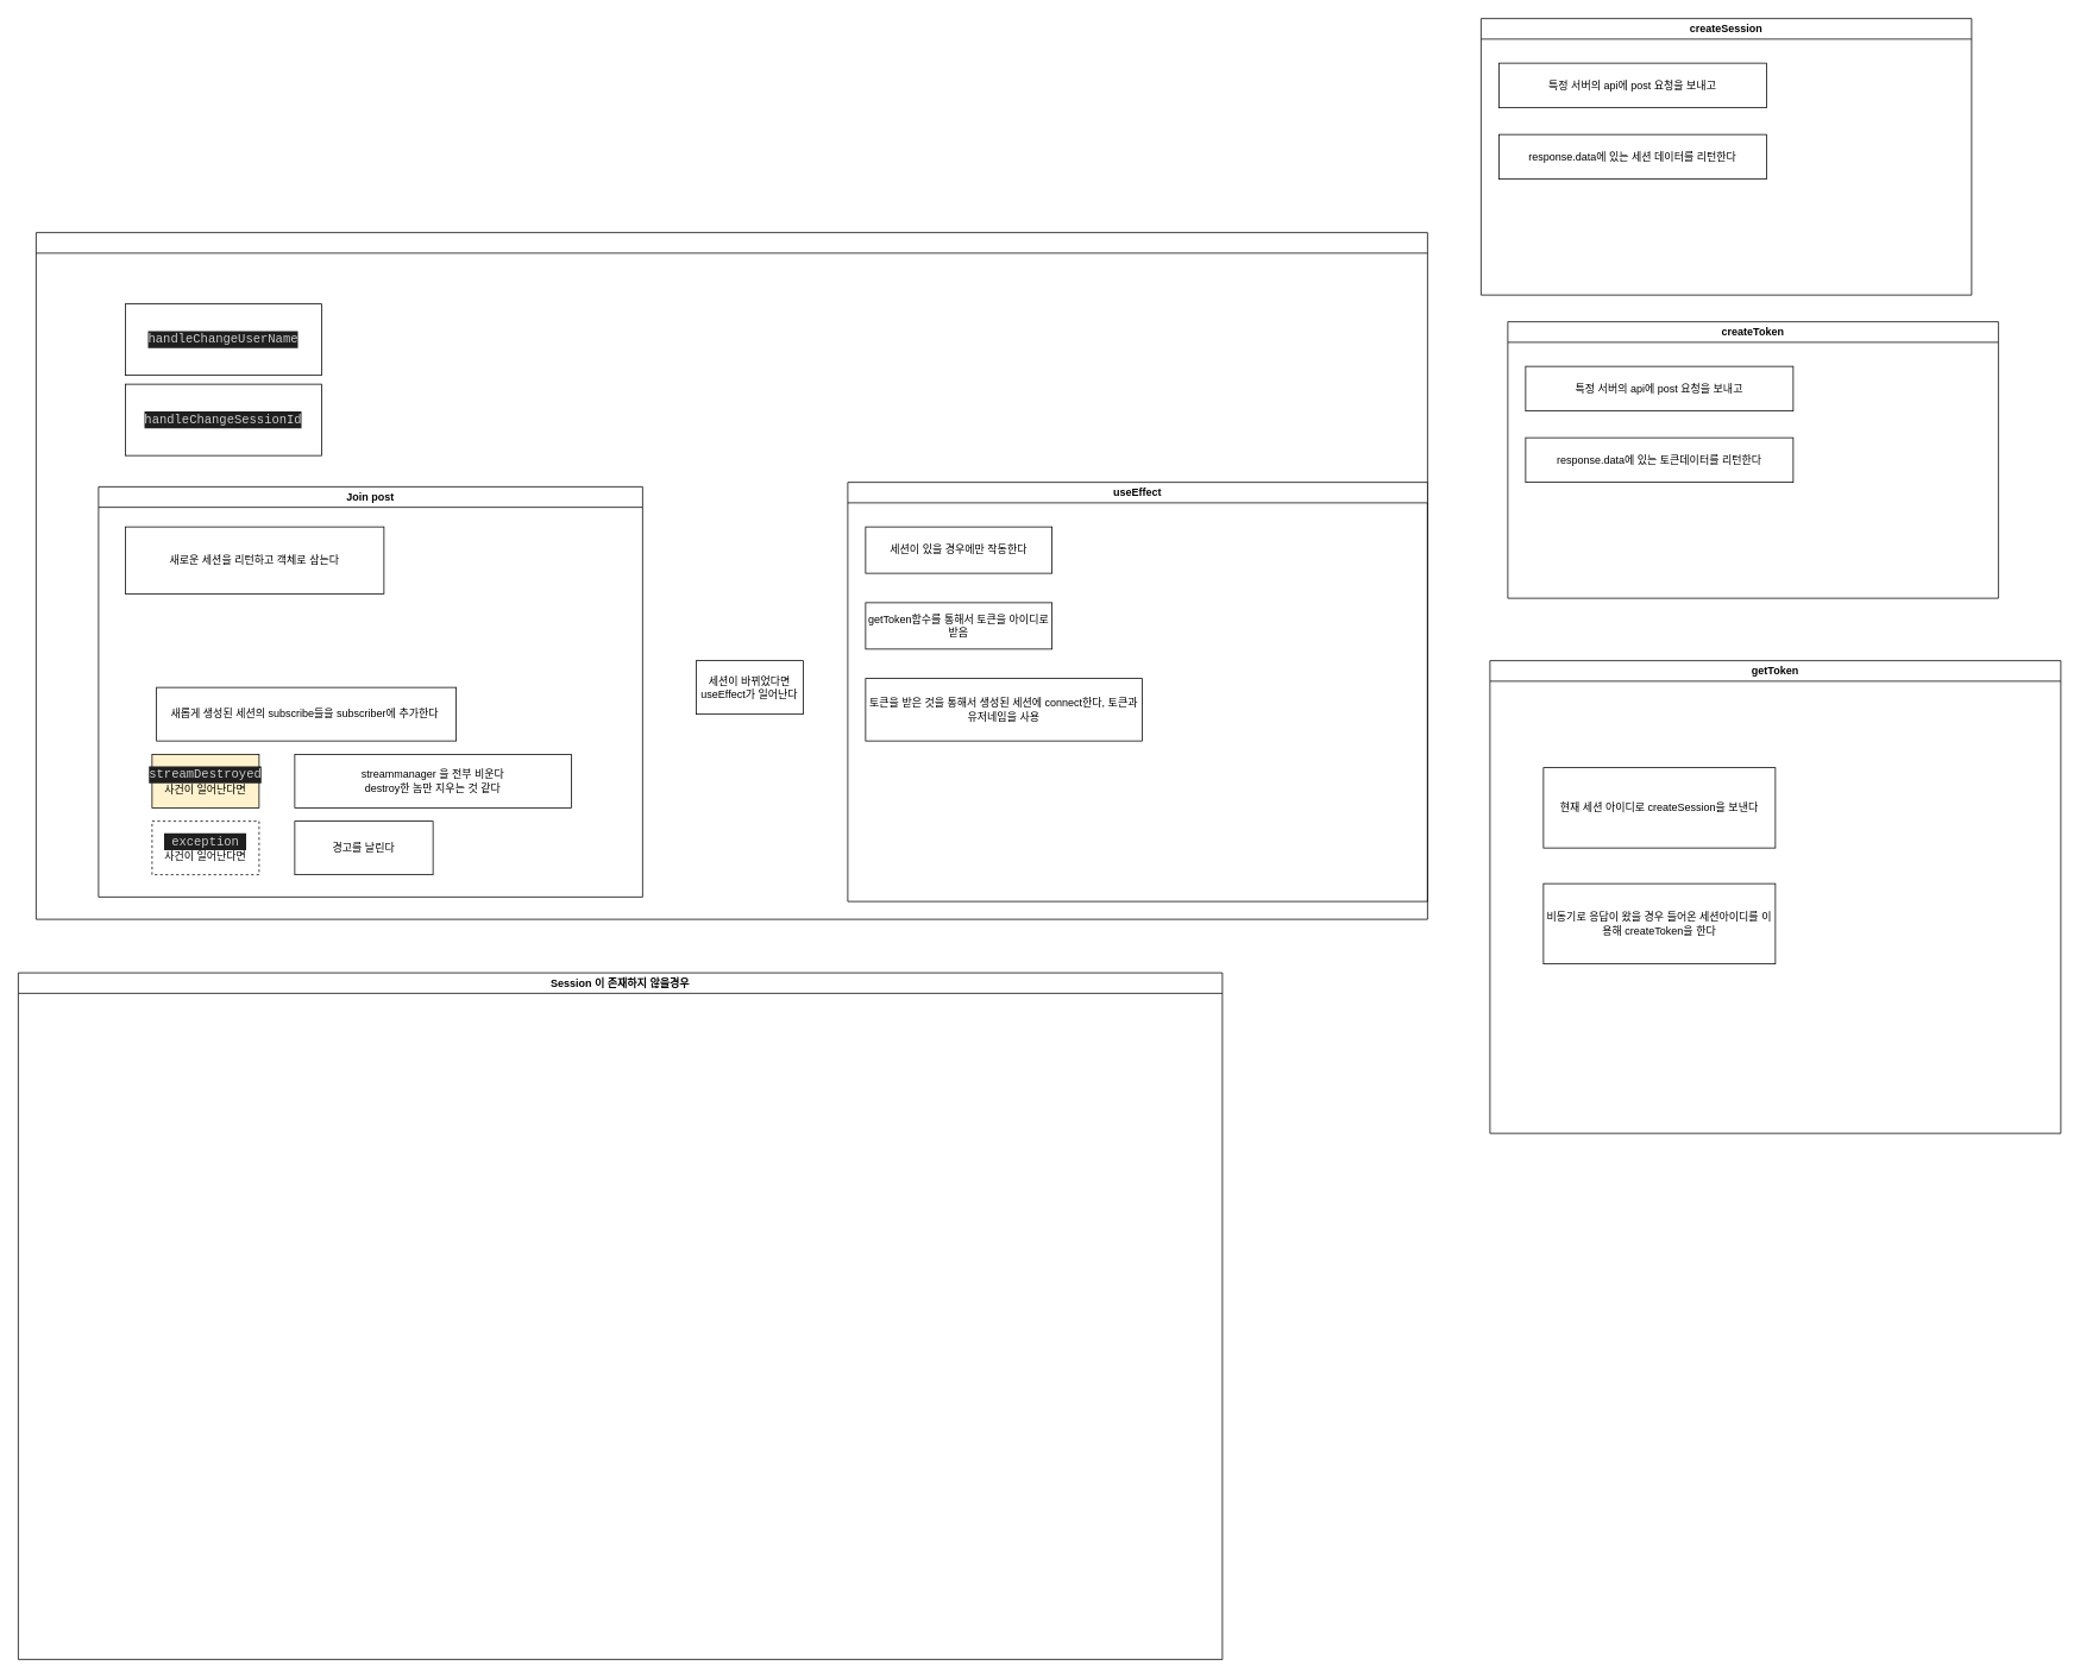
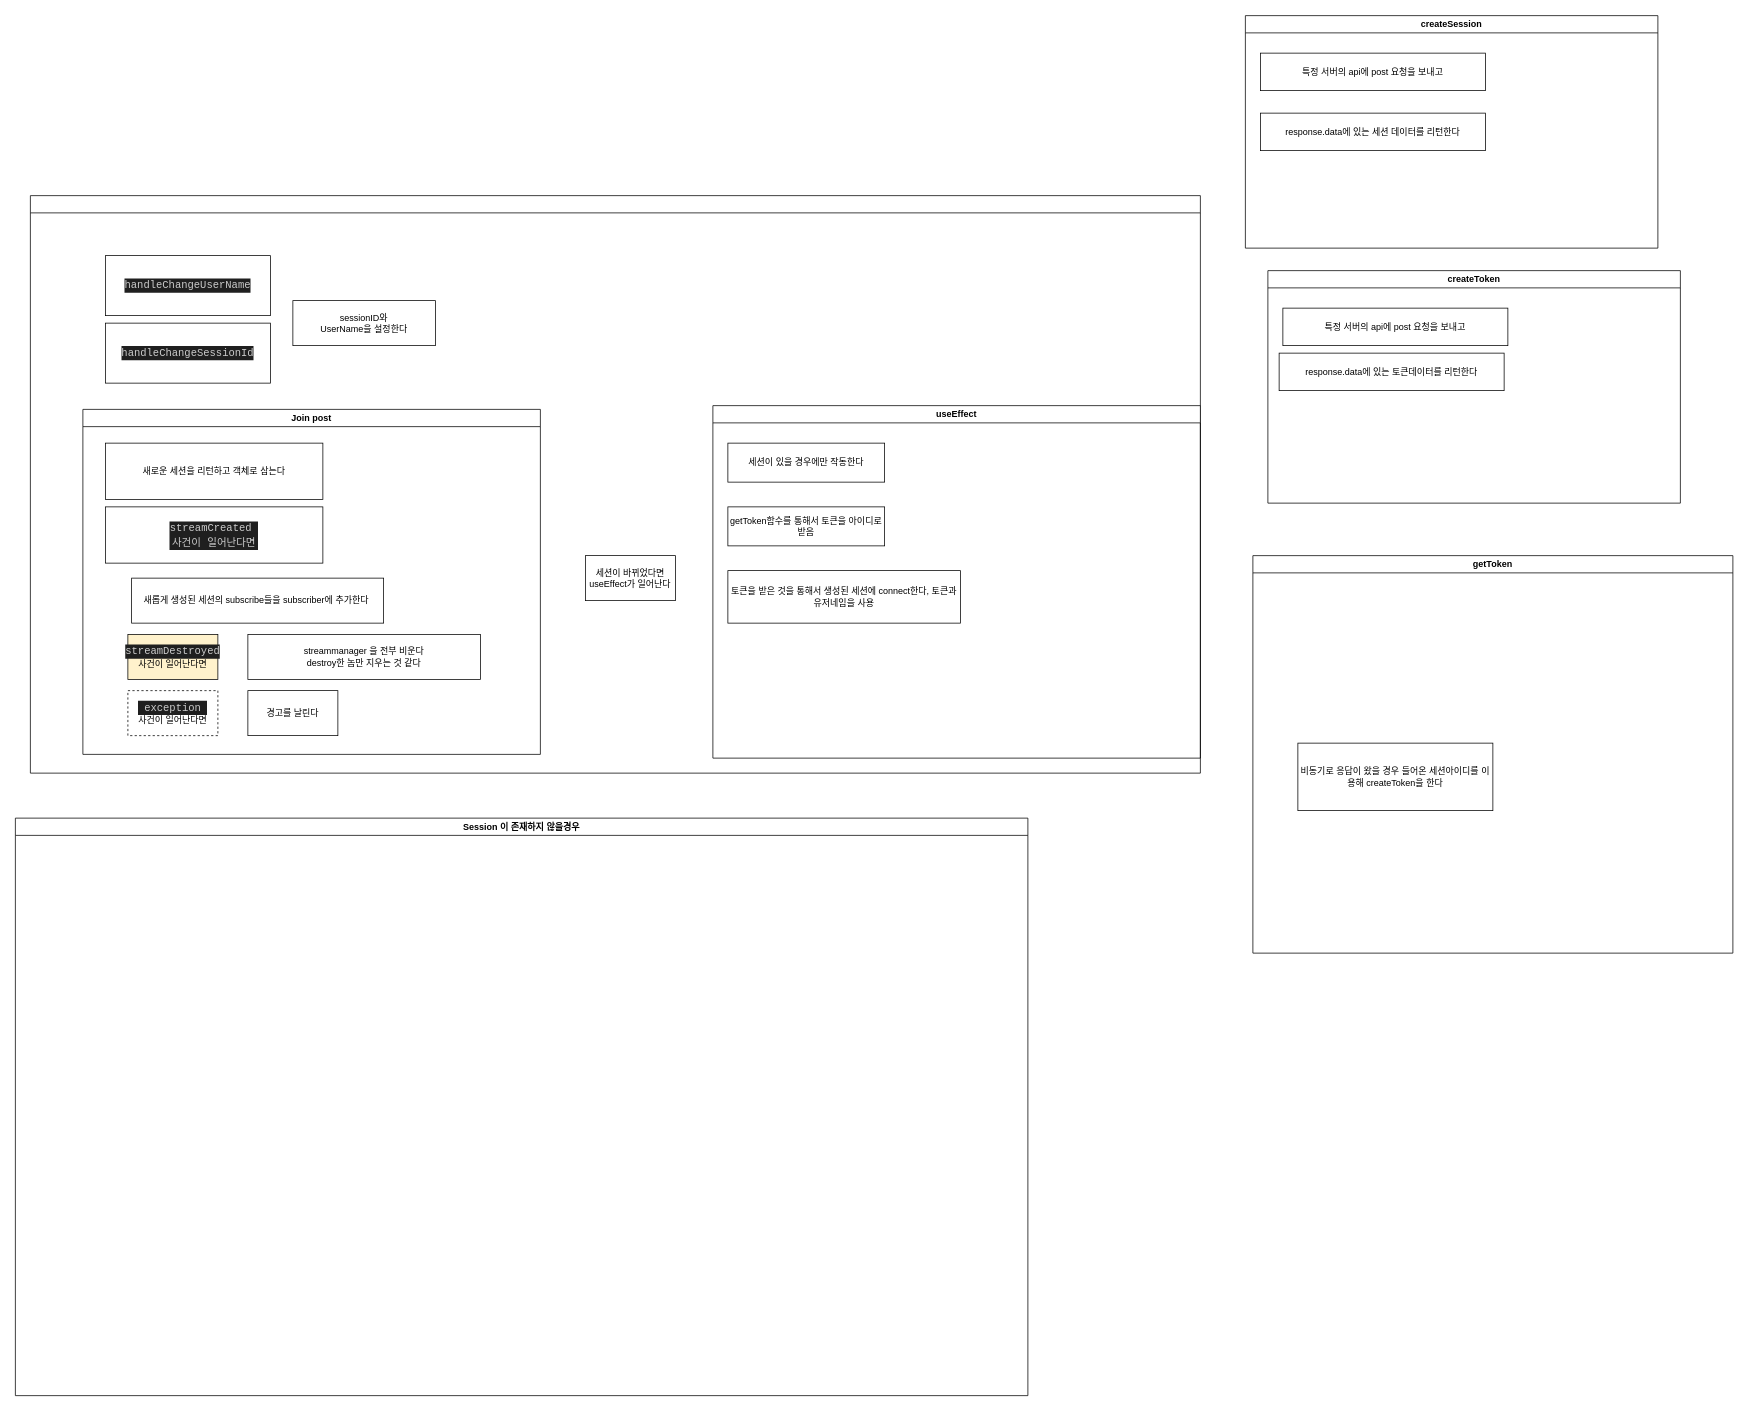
  <mxCell id="0" />
  <mxCell id="1" parent="0" />
  <mxCell id="2" value="" style="swimlane;whiteSpace=wrap;html=1;" vertex="1" parent="1"><mxGeometry x="40" y="260" width="1560" height="770" as="geometry" /></mxCell>
  <mxCell id="3" value="&lt;div style=&quot;color: rgb(204, 204, 204); background-color: rgb(31, 31, 31); font-family: Consolas, &amp;quot;Courier New&amp;quot;, monospace; font-size: 14px; line-height: 19px;&quot;&gt;handleChangeUserName&lt;/div&gt;" style="rounded=0;whiteSpace=wrap;html=1;" vertex="1" parent="2"><mxGeometry x="100" y="80" width="220" height="80" as="geometry" /></mxCell>
  <mxCell id="4" value="&lt;div style=&quot;color: rgb(204, 204, 204); background-color: rgb(31, 31, 31); font-family: Consolas, &amp;quot;Courier New&amp;quot;, monospace; font-size: 14px; line-height: 19px;&quot;&gt;&lt;div style=&quot;line-height: 19px;&quot;&gt;handleChangeSessionId&lt;/div&gt;&lt;/div&gt;" style="rounded=0;whiteSpace=wrap;html=1;" vertex="1" parent="2"><mxGeometry x="100" y="170" width="220" height="80" as="geometry" /></mxCell>
+ <mxCell id="5" value="sessionID와&lt;br&gt;UserName을 설정한다" style="rounded=0;whiteSpace=wrap;html=1;" vertex="1" parent="2"><mxGeometry x="350" y="140" width="190" height="60" as="geometry" /></mxCell>
  <mxCell id="6" value="Join post" style="swimlane;whiteSpace=wrap;html=1;" vertex="1" parent="2"><mxGeometry x="70" y="285" width="610" height="460" as="geometry" /></mxCell>
  <mxCell id="7" value="새로운 세션을 리턴하고 객체로 삼는다" style="rounded=0;whiteSpace=wrap;html=1;" vertex="1" parent="6"><mxGeometry x="30" y="45" width="290" height="75" as="geometry" /></mxCell>
+ <mxCell id="8" value="&lt;div style=&quot;color: rgb(204, 204, 204); background-color: rgb(31, 31, 31); font-family: Consolas, &amp;quot;Courier New&amp;quot;, monospace; font-size: 14px; line-height: 19px;&quot;&gt;streamCreated&amp;nbsp;&lt;br&gt;사건이 일어난다면&lt;/div&gt;" style="rounded=0;whiteSpace=wrap;html=1;" vertex="1" parent="6"><mxGeometry x="30" y="130" width="290" height="75" as="geometry" /></mxCell>
  <mxCell id="9" value="새롭게 생성된 세션의 subscribe들을 subscriber에 추가한다&amp;nbsp;" style="rounded=0;whiteSpace=wrap;html=1;" vertex="1" parent="6"><mxGeometry x="65" y="225" width="336" height="60" as="geometry" /></mxCell>
  <mxCell id="10" value="&lt;div style=&quot;color: rgb(204, 204, 204); background-color: rgb(31, 31, 31); font-family: Consolas, &amp;quot;Courier New&amp;quot;, monospace; font-size: 14px; line-height: 19px;&quot;&gt;streamDestroyed&lt;/div&gt;사건이 일어난다면" style="rounded=0;whiteSpace=wrap;html=1;fillColor=#fff2cc;" vertex="1" parent="6"><mxGeometry x="60" y="300" width="120" height="60" as="geometry" /></mxCell>
  <mxCell id="11" value="&lt;div style=&quot;color: rgb(204, 204, 204); background-color: rgb(31, 31, 31); font-family: Consolas, &amp;quot;Courier New&amp;quot;, monospace; font-size: 14px; line-height: 19px;&quot;&gt;exception&lt;/div&gt;사건이 일어난다면" style="rounded=0;whiteSpace=wrap;html=1;dashed=1;" vertex="1" parent="6"><mxGeometry x="60" y="375" width="120" height="60" as="geometry" /></mxCell>
  <mxCell id="12" value="streammanager 을 전부 비운다&lt;br&gt;destroy한 놈만 지우는 것 같다" style="rounded=0;whiteSpace=wrap;html=1;" vertex="1" parent="6"><mxGeometry x="220" y="300" width="310" height="60" as="geometry" /></mxCell>
- <mxCell id="13" value="경고를 날린다" style="rounded=0;whiteSpace=wrap;html=1;" vertex="1" parent="6"><mxGeometry x="220" y="375" width="155" height="60" as="geometry" /></mxCell>
+ <mxCell id="13" value="경고를 날린다" style="rounded=0;whiteSpace=wrap;html=1;" vertex="1" parent="6"><mxGeometry x="220" y="375" width="120" height="60" as="geometry" /></mxCell>
  <mxCell id="14" value="세션이 바뀌었다면 useEffect가 일어난다" style="rounded=0;whiteSpace=wrap;html=1;" vertex="1" parent="2"><mxGeometry x="740" y="480" width="120" height="60" as="geometry" /></mxCell>
  <mxCell id="15" value="useEffect" style="swimlane;whiteSpace=wrap;html=1;" vertex="1" parent="2"><mxGeometry x="910" y="280" width="650" height="470" as="geometry" /></mxCell>
  <mxCell id="16" value="세션이 있을 경우에만 작동한다" style="rounded=0;whiteSpace=wrap;html=1;" vertex="1" parent="15"><mxGeometry x="20" y="50" width="209" height="52" as="geometry" /></mxCell>
  <mxCell id="17" value="getToken함수를 통해서 토큰을 아이디로 받음" style="rounded=0;whiteSpace=wrap;html=1;" vertex="1" parent="15"><mxGeometry x="20" y="135" width="209" height="52" as="geometry" /></mxCell>
  <mxCell id="18" value="토큰을 받은 것을 통해서 생성된 세션에 connect한다, 토큰과 유저네임을 사용" style="rounded=0;whiteSpace=wrap;html=1;" vertex="1" parent="15"><mxGeometry x="20" y="220" width="310" height="70" as="geometry" /></mxCell>
  <mxCell id="19" value="Session 이 존재하지 않을경우" style="swimlane;whiteSpace=wrap;html=1;" vertex="1" parent="1"><mxGeometry x="20" y="1090" width="1350" height="770" as="geometry" /></mxCell>
  <mxCell id="20" value="getToken" style="swimlane;whiteSpace=wrap;html=1;startSize=23;" vertex="1" parent="1"><mxGeometry x="1670" y="740" width="640" height="530" as="geometry" /></mxCell>
- <mxCell id="21" value="현재 세션 아이디로 createSession을 보낸다" style="rounded=0;whiteSpace=wrap;html=1;" vertex="1" parent="20"><mxGeometry x="60" y="120" width="260" height="90" as="geometry" /></mxCell>
  <mxCell id="22" value="비동기로 응답이 왔을 경우 들어온 세션아이디를 이용해 createToken을 한다" style="rounded=0;whiteSpace=wrap;html=1;" vertex="1" parent="20"><mxGeometry x="60" y="250" width="260" height="90" as="geometry" /></mxCell>
  <mxCell id="23" value="createSession" style="swimlane;whiteSpace=wrap;html=1;" vertex="1" parent="1"><mxGeometry x="1660" y="20" width="550" height="310" as="geometry" /></mxCell>
  <mxCell id="24" value="특정 서버의 api에 post 요청을 보내고" style="rounded=0;whiteSpace=wrap;html=1;" vertex="1" parent="23"><mxGeometry x="20" y="50" width="300" height="50" as="geometry" /></mxCell>
  <mxCell id="25" value="response.data에 있는 세션 데이터를 리턴한다" style="rounded=0;whiteSpace=wrap;html=1;" vertex="1" parent="23"><mxGeometry x="20" y="130" width="300" height="50" as="geometry" /></mxCell>
  <mxCell id="26" value="createToken" style="swimlane;whiteSpace=wrap;html=1;startSize=23;" vertex="1" parent="1"><mxGeometry x="1690" y="360" width="550" height="310" as="geometry" /></mxCell>
  <mxCell id="27" value="특정 서버의 api에 post 요청을 보내고" style="rounded=0;whiteSpace=wrap;html=1;" vertex="1" parent="26"><mxGeometry x="20" y="50" width="300" height="50" as="geometry" /></mxCell>
- <mxCell id="28" value="response.data에 있는 토큰데이터를 리턴한다" style="rounded=0;whiteSpace=wrap;html=1;" vertex="1" parent="26"><mxGeometry x="20" y="130" width="300" height="50" as="geometry" /></mxCell>
+ <mxCell id="28" value="response.data에 있는 토큰데이터를 리턴한다" style="rounded=0;whiteSpace=wrap;html=1;" vertex="1" parent="26"><mxGeometry x="15" y="110" width="300" height="50" as="geometry" /></mxCell>
